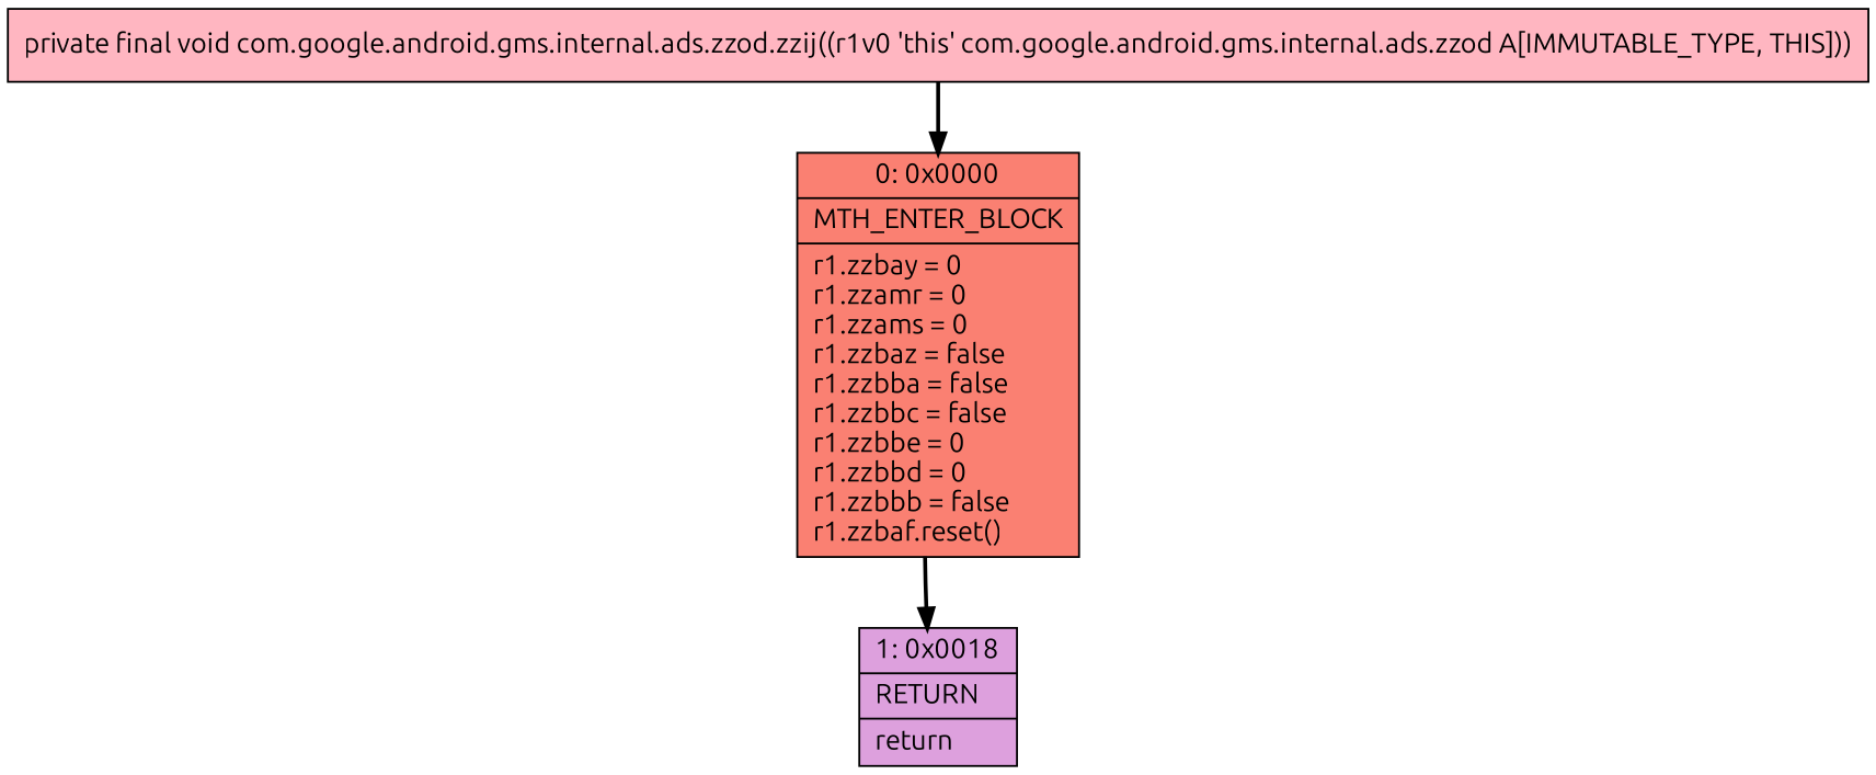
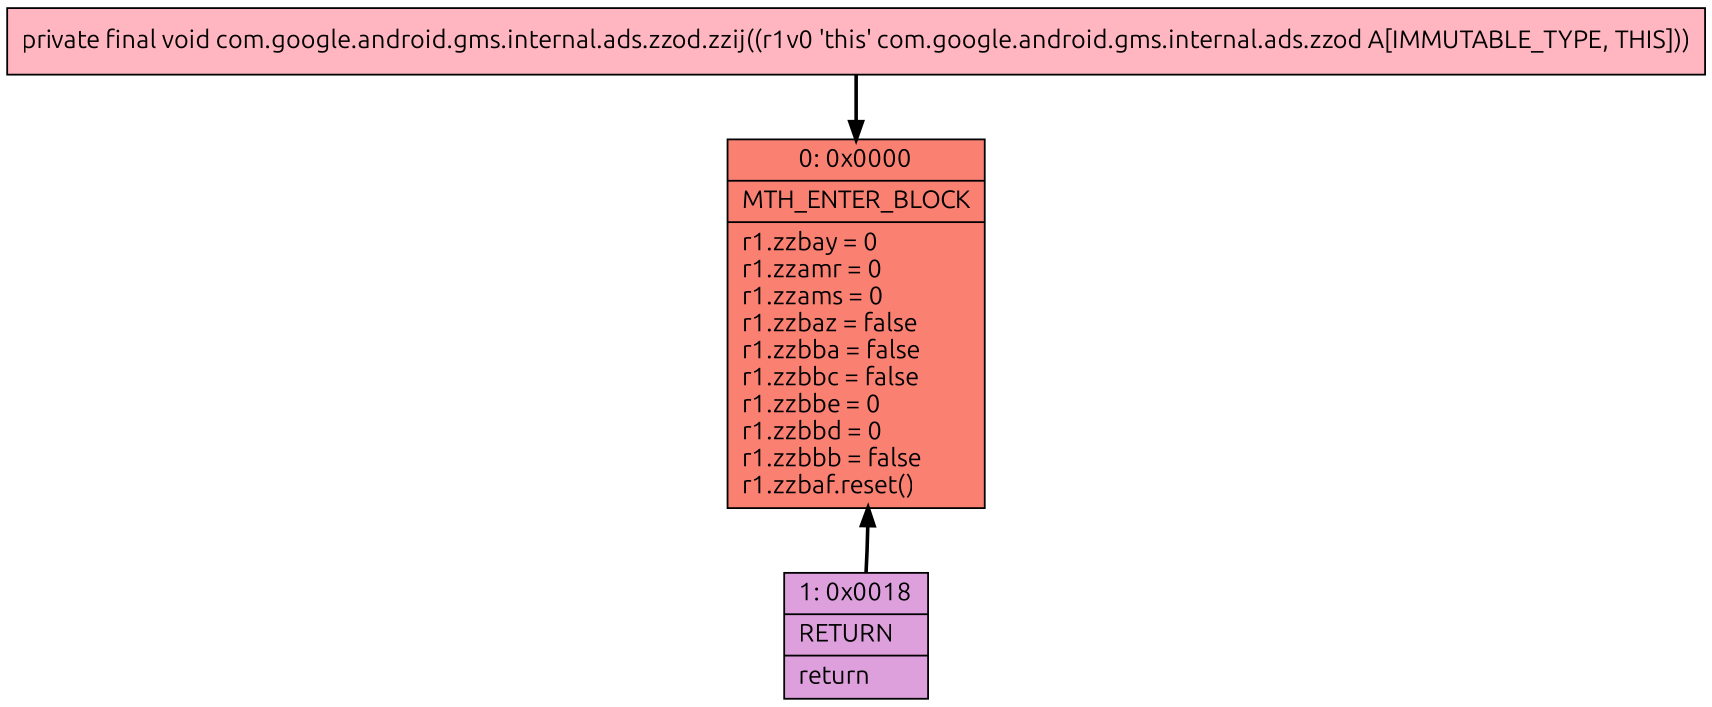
  digraph {
    fontname=Ubuntu
    node [shape=record style=filled fontname=Ubuntu]
    edge [style=bold fontname=Ubuntu]
    n1 [label="{0\:\ 0x0000|MTH_ENTER_BLOCK\l|r1.zzbay = 0\lr1.zzamr = 0\lr1.zzams = 0\lr1.zzbaz = false\lr1.zzbba = false\lr1.zzbbc = false\lr1.zzbbe = 0\lr1.zzbbd = 0\lr1.zzbbb = false\lr1.zzbaf.reset()\l}" fillcolor=salmon]
    n2 [label="{1\:\ 0x0018|RETURN\l|return\l}" fillcolor=plum]
    n3 [label="{private final void com.google.android.gms.internal.ads.zzod.zzij((r1v0 'this' com.google.android.gms.internal.ads.zzod A[IMMUTABLE_TYPE, THIS])) }" fillcolor=lightpink]
-   n1 -> n2
+   n2 -> n1
    n3 -> n1
  }
